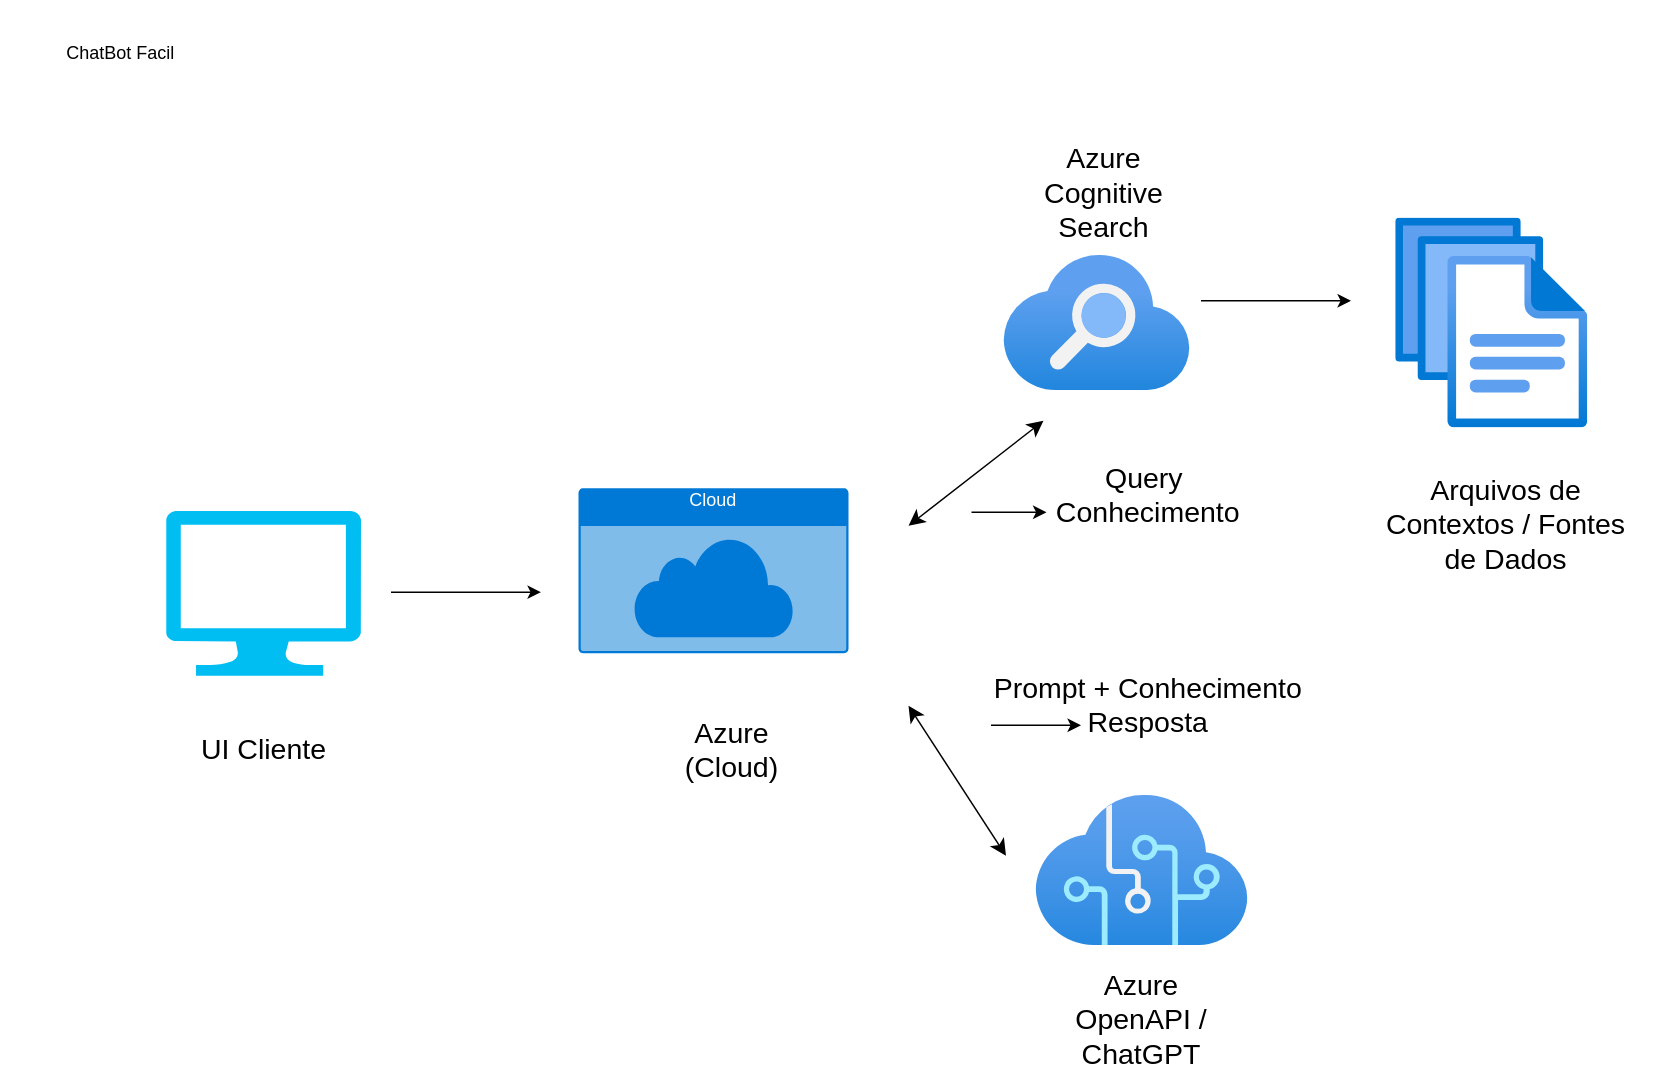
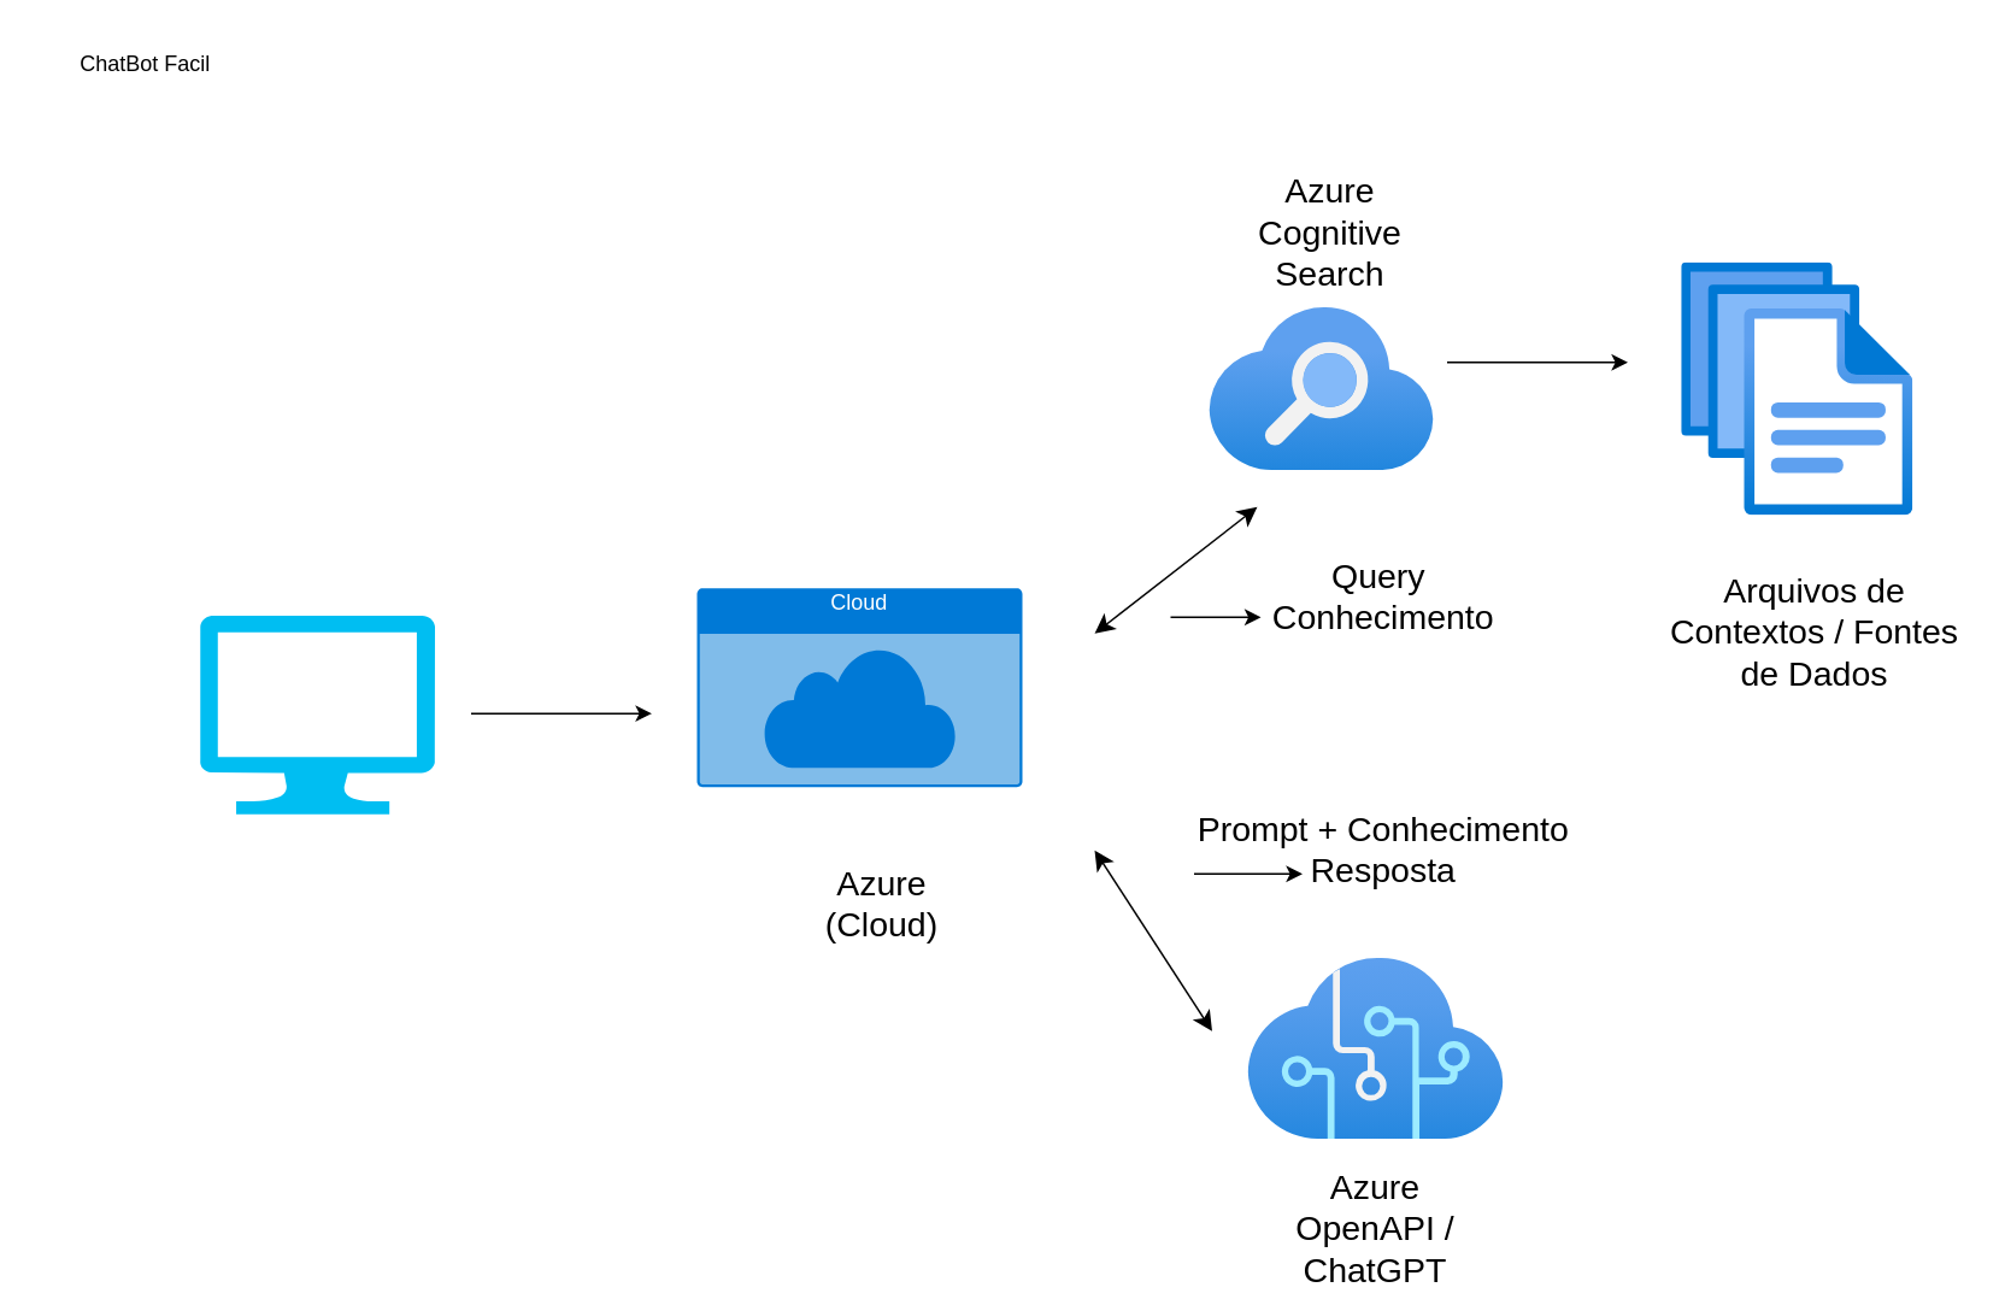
  <mxCell id="0" />
  <mxCell id="1" parent="0" />
  <mxCell id="2" value="" style="verticalLabelPosition=bottom;html=1;verticalAlign=top;align=center;strokeColor=none;fillColor=#00BEF2;shape=mxgraph.azure.computer;pointerEvents=1;" vertex="1" parent="1"><mxGeometry x="110" y="340" width="130" height="110" as="geometry" /></mxCell>
  <mxCell id="3" value="Cloud" style="html=1;whiteSpace=wrap;strokeColor=none;fillColor=#0079D6;labelPosition=center;verticalLabelPosition=middle;verticalAlign=top;align=center;fontSize=12;outlineConnect=0;spacingTop=-6;fontColor=#FFFFFF;sketch=0;shape=mxgraph.sitemap.cloud;" vertex="1" parent="1"><mxGeometry x="385" y="325" width="180" height="110" as="geometry" /></mxCell>
  <mxCell id="4" value="" style="image;aspect=fixed;html=1;points=[];align=center;fontSize=12;image=img/lib/azure2/app_services/Search_Services.svg;" vertex="1" parent="1"><mxGeometry x="668.54" y="170" width="124.59" height="90" as="geometry" /></mxCell>
  <mxCell id="5" value="" style="image;aspect=fixed;html=1;points=[];align=center;fontSize=12;image=img/lib/azure2/ai_machine_learning/Cognitive_Services.svg;" vertex="1" parent="1"><mxGeometry x="690" y="530" width="141.67" height="100" as="geometry" /></mxCell>
  <mxCell id="6" value="" style="image;aspect=fixed;html=1;points=[];align=center;fontSize=12;image=img/lib/azure2/general/Files.svg;" vertex="1" parent="1"><mxGeometry x="930" y="145" width="128" height="140" as="geometry" /></mxCell>
  <mxCell id="7" value="" style="edgeStyle=none;orthogonalLoop=1;jettySize=auto;html=1;rounded=0;" edge="1" parent="1"><mxGeometry width="100" relative="1" as="geometry"><mxPoint x="260" y="394.29" as="sourcePoint" /><mxPoint x="360" y="394.29" as="targetPoint" /><Array as="points" /></mxGeometry></mxCell>
  <mxCell id="8" value="" style="edgeStyle=none;orthogonalLoop=1;jettySize=auto;html=1;rounded=0;" edge="1" parent="1"><mxGeometry width="100" relative="1" as="geometry"><mxPoint x="800" y="200" as="sourcePoint" /><mxPoint x="900" y="200" as="targetPoint" /><Array as="points" /></mxGeometry></mxCell>
  <mxCell id="9" value="" style="edgeStyle=none;orthogonalLoop=1;jettySize=auto;html=1;endArrow=classic;startArrow=classic;endSize=8;startSize=8;rounded=0;" edge="1" parent="1"><mxGeometry width="100" relative="1" as="geometry"><mxPoint x="605" y="350" as="sourcePoint" /><mxPoint x="695" y="280" as="targetPoint" /><Array as="points" /></mxGeometry></mxCell>
  <mxCell id="10" value="" style="edgeStyle=none;orthogonalLoop=1;jettySize=auto;html=1;endArrow=classic;startArrow=classic;endSize=8;startSize=8;rounded=0;" edge="1" parent="1"><mxGeometry width="100" relative="1" as="geometry"><mxPoint x="605" y="470" as="sourcePoint" /><mxPoint x="670" y="570" as="targetPoint" /><Array as="points" /></mxGeometry></mxCell>
- <mxCell id="11" value="&lt;font style=&quot;font-size: 19px;&quot;&gt;UI Cliente&lt;/font&gt;" style="text;html=1;align=center;verticalAlign=middle;whiteSpace=wrap;rounded=0;" vertex="1" parent="1"><mxGeometry x="117.5" y="480" width="115" height="40" as="geometry" /></mxCell>
  <mxCell id="12" value="&lt;font style=&quot;font-size: 19px;&quot;&gt;Azure (Cloud)&lt;/font&gt;" style="text;html=1;align=center;verticalAlign=middle;whiteSpace=wrap;rounded=0;" vertex="1" parent="1"><mxGeometry x="430" y="480" width="115" height="40" as="geometry" /></mxCell>
  <mxCell id="13" value="&lt;span style=&quot;font-size: 19px;&quot;&gt;Azure OpenAPI / ChatGPT&lt;/span&gt;" style="text;html=1;align=center;verticalAlign=middle;whiteSpace=wrap;rounded=0;" vertex="1" parent="1"><mxGeometry x="703.33" y="660" width="115" height="40" as="geometry" /></mxCell>
  <mxCell id="14" value="&lt;font style=&quot;font-size: 19px;&quot;&gt;Azure Cognitive Search&lt;/font&gt;&lt;div&gt;&lt;font style=&quot;font-size: 19px;&quot;&gt;&lt;br&gt;&lt;/font&gt;&lt;/div&gt;" style="text;html=1;align=center;verticalAlign=middle;whiteSpace=wrap;rounded=0;" vertex="1" parent="1"><mxGeometry x="678.13" y="120" width="115" height="40" as="geometry" /></mxCell>
  <mxCell id="15" value="&lt;div&gt;&lt;font style=&quot;font-size: 19px;&quot;&gt;Arquivos de Contextos / Fontes de Dados&lt;/font&gt;&lt;/div&gt;" style="text;html=1;align=center;verticalAlign=middle;whiteSpace=wrap;rounded=0;" vertex="1" parent="1"><mxGeometry x="920" y="330" width="167" height="40" as="geometry" /></mxCell>
  <mxCell id="16" value="&lt;div&gt;&lt;font style=&quot;font-size: 19px;&quot;&gt;Query&amp;nbsp;&lt;/font&gt;&lt;/div&gt;&lt;div&gt;&lt;font style=&quot;font-size: 19px;&quot;&gt;Conhecimento&lt;/font&gt;&lt;/div&gt;" style="text;html=1;align=center;verticalAlign=middle;whiteSpace=wrap;rounded=0;" vertex="1" parent="1"><mxGeometry x="660" y="310" width="210" height="40" as="geometry" /></mxCell>
  <mxCell id="17" value="&lt;div&gt;&lt;font style=&quot;font-size: 19px;&quot;&gt;Prompt + Conhecimento Resposta&lt;/font&gt;&lt;/div&gt;" style="text;html=1;align=center;verticalAlign=middle;whiteSpace=wrap;rounded=0;" vertex="1" parent="1"><mxGeometry x="630" y="430" width="270" height="80" as="geometry" /></mxCell>
  <mxCell id="18" value="" style="edgeStyle=none;orthogonalLoop=1;jettySize=auto;html=1;rounded=0;" edge="1" parent="1"><mxGeometry width="100" relative="1" as="geometry"><mxPoint x="660" y="483" as="sourcePoint" /><mxPoint x="720" y="483" as="targetPoint" /><Array as="points" /></mxGeometry></mxCell>
  <mxCell id="19" value="" style="edgeStyle=none;orthogonalLoop=1;jettySize=auto;html=1;rounded=0;" edge="1" parent="1"><mxGeometry width="100" relative="1" as="geometry"><mxPoint x="647" y="341" as="sourcePoint" /><mxPoint x="697" y="341" as="targetPoint" /><Array as="points" /></mxGeometry></mxCell>
  <mxCell id="20" value="ChatBot Facil" style="text;html=1;align=center;verticalAlign=middle;whiteSpace=wrap;rounded=0;" vertex="1" parent="1"><mxGeometry width="120" height="30" as="geometry" x="20" y="20" /></mxCell>
